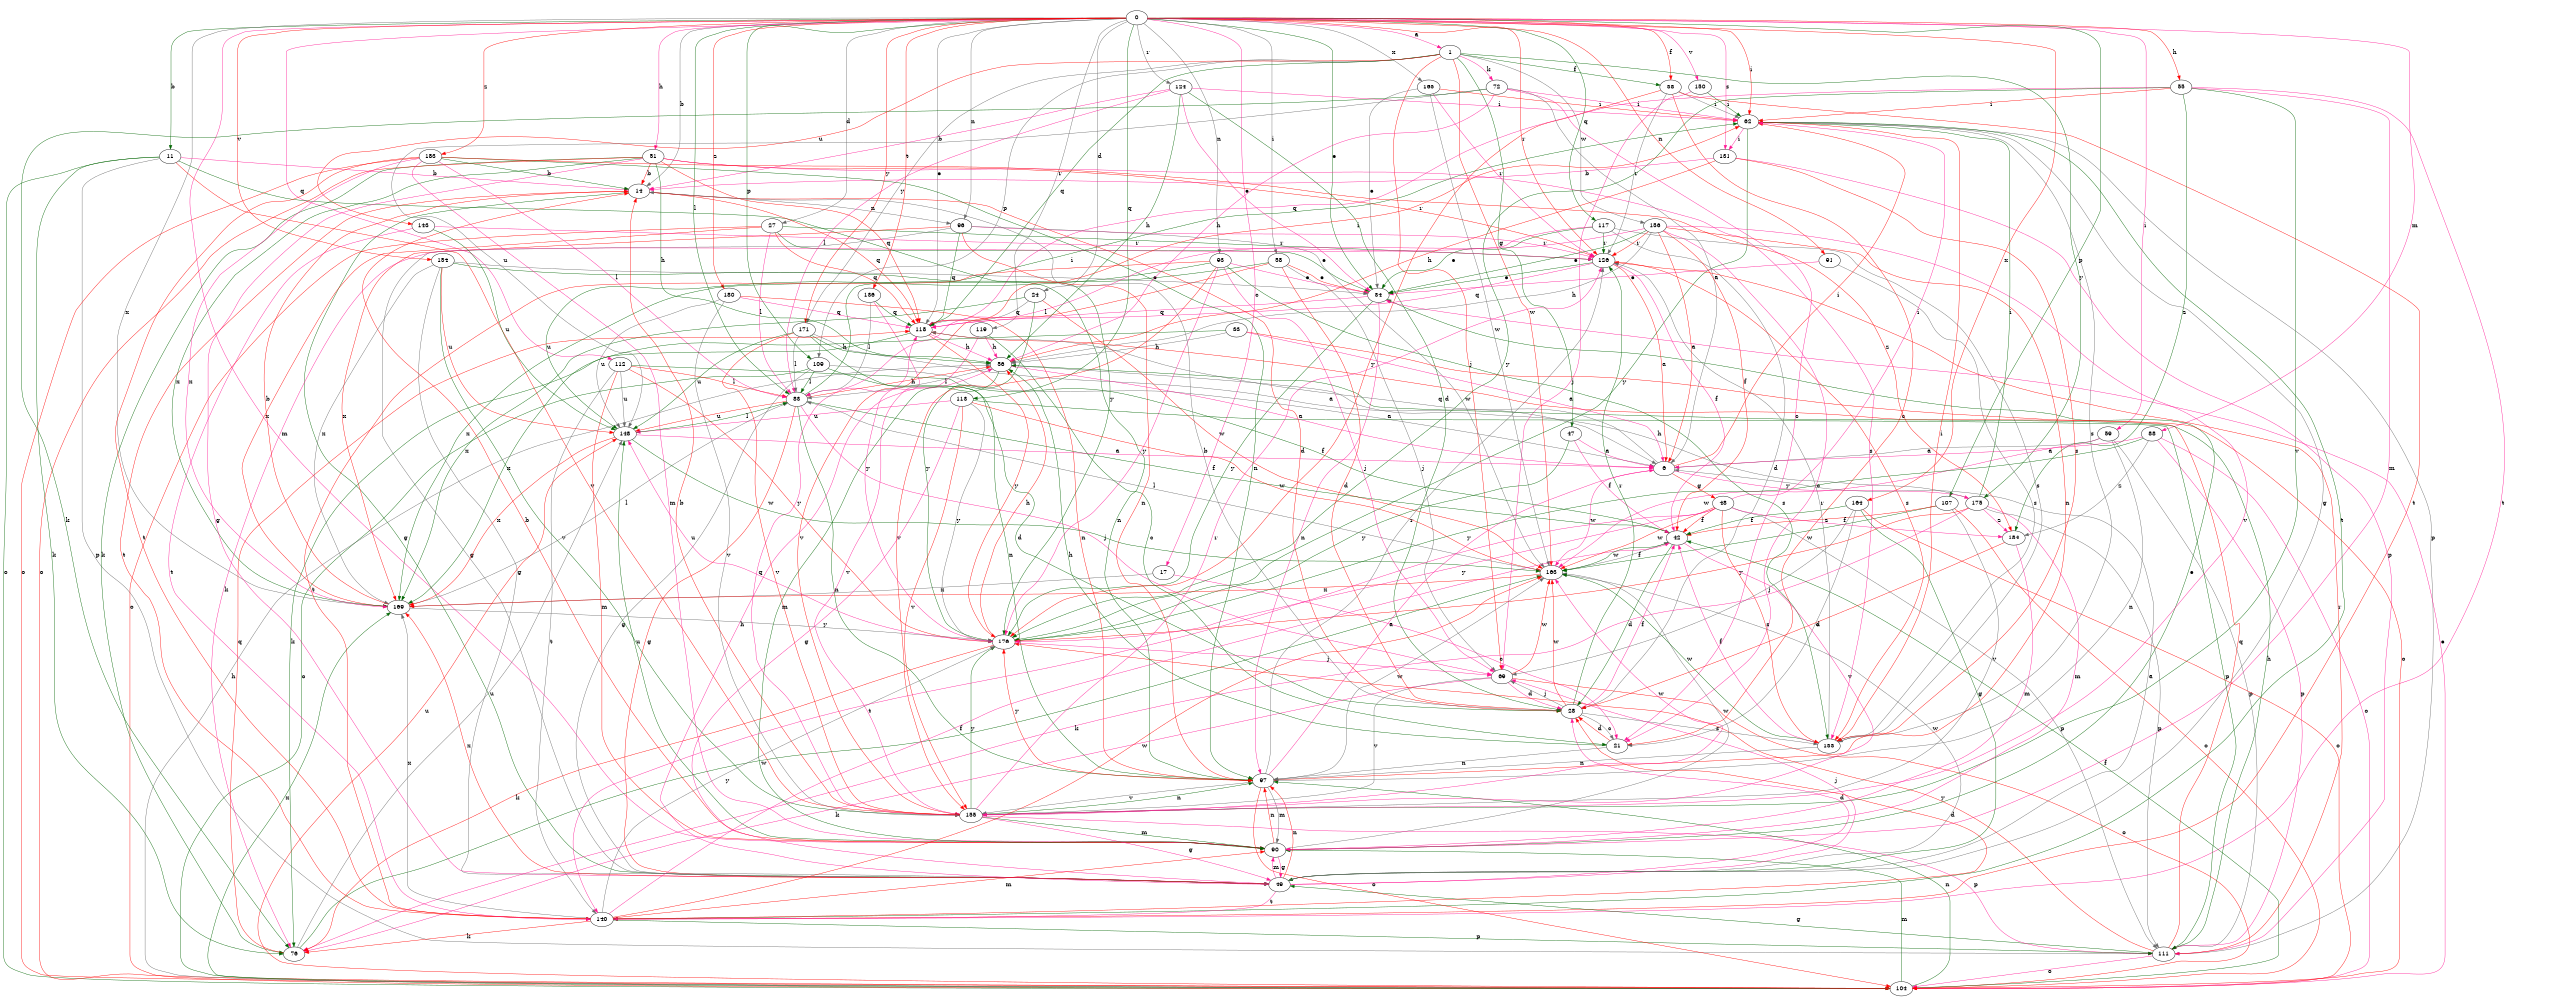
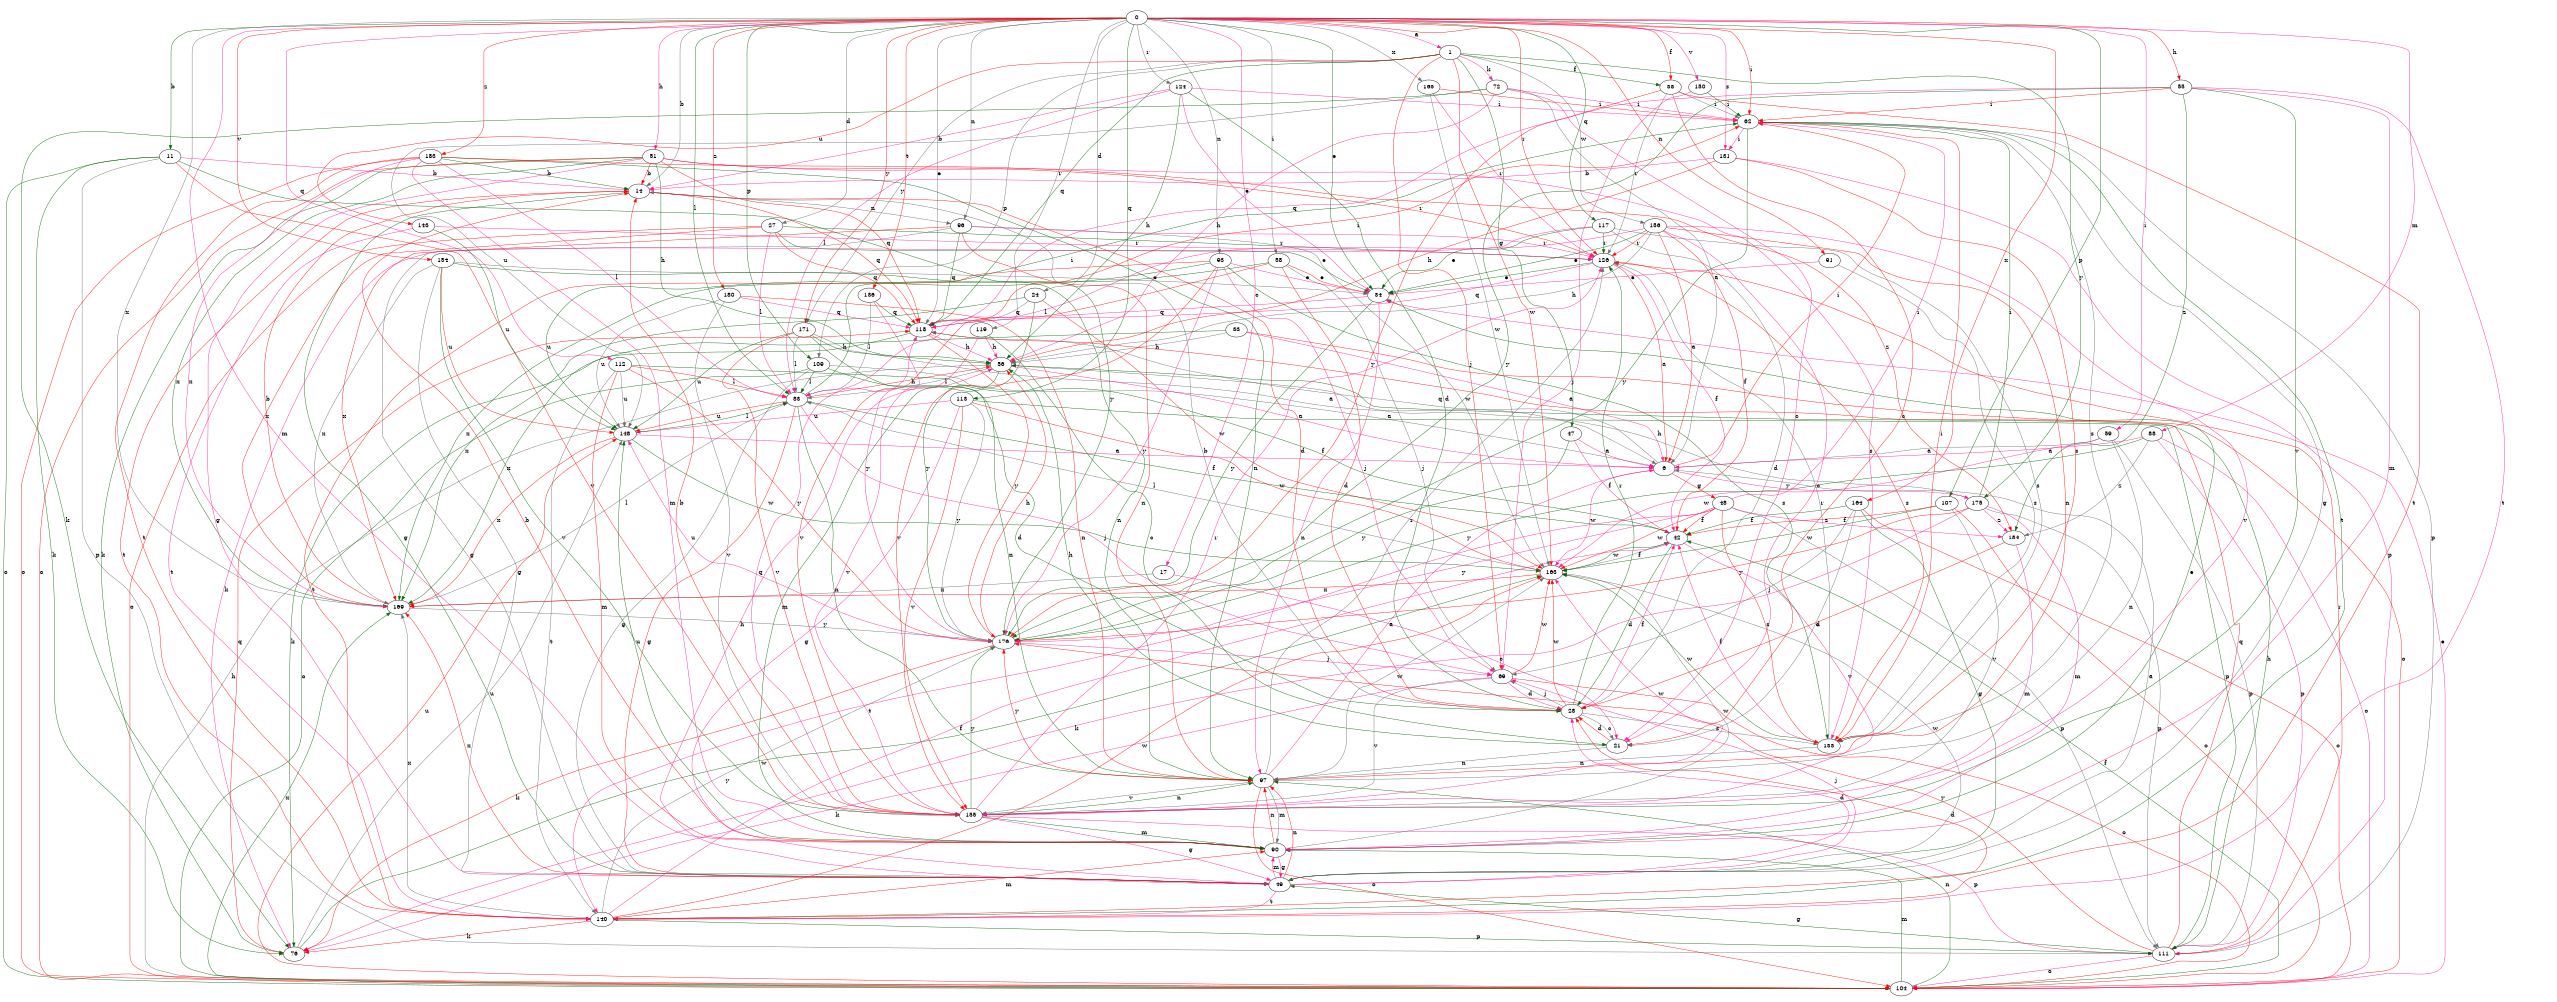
  strict digraph {
    edge [color=red]
    0
    1
    11
    14
    17
    24
    27
    34
    38
    51
    55
    58
    59
    62
    83
    88
    90
    91
    93
    96
    107
    109
    112
    113
    117
    119
    124
    126
    131
    136
    150
    154
    164
    165
    169
    171
    180
    183
    118
    47
    69
    72
    143
    156
    163
    175
    76
    104
    111
    155
    176
    28
    49
    140
    21
    33
    6
    56
    97
    133
    184
    42
    148
    48
    0 -> 1 [color=deeppink label=a]
    0 -> 11 [color=darkgreen label=b]
    0 -> 14 [color=gray40 label=b]
    0 -> 17 [color=deeppink label=c]
    0 -> 24 [color=gray40 label=d]
    0 -> 27 [color=gray40 label=d]
    0 -> 34 [color=darkgreen label=e]
    0 -> 38 [label=f]
    0 -> 51 [color=deeppink label=h]
    0 -> 55 [label=h]
    0 -> 58 [color=gray40 label=i]
    0 -> 59 [color=deeppink label=i]
    0 -> 62 [label=i]
    0 -> 83 [color=darkgreen label=l]
    0 -> 88 [color=deeppink label=m]
    0 -> 90 [color=deeppink label=m]
    0 -> 91 [label=n]
    0 -> 93 [color=gray40 label=n]
    0 -> 96 [color=gray40 label=n]
    0 -> 107 [color=darkgreen label=p]
    0 -> 109 [color=darkgreen label=p]
    0 -> 112 [color=deeppink label=q]
    0 -> 113 [color=darkgreen label=q]
    0 -> 117 [color=darkgreen label=q]
    0 -> 119 [color=gray40 label=r]
    0 -> 124 [color=gray40 label=r]
    0 -> 126 [label=r]
    0 -> 131 [color=deeppink label=s]
    0 -> 136 [label=t]
    0 -> 150 [color=deeppink label=v]
    0 -> 154 [label=v]
    0 -> 164 [label=x]
    0 -> 165 [color=gray40 label=x]
    0 -> 169 [color=gray40 label=x]
    0 -> 171 [label=y]
    0 -> 180 [label=z]
    0 -> 183 [label=z]
    0 -> 118 [color=gray40 label=e]
    1 -> 38 [color=darkgreen label=f]
    1 -> 109 [color=gray40 label=p]
    1 -> 171 [color=gray40 label=y]
    1 -> 118 [color=darkgreen label=q]
    1 -> 47 [color=darkgreen label=g]
    1 -> 69 [label=j]
    1 -> 72 [color=deeppink label=k]
    1 -> 143 [label=u]
    1 -> 156 [color=gray40 label=w]
    1 -> 163 [label=w]
    1 -> 175 [color=darkgreen label=y]
    11 -> 14 [color=deeppink label=b]
    11 -> 76 [color=darkgreen label=k]
    11 -> 104 [color=darkgreen label=o]
    11 -> 111 [color=gray40 label=p]
    11 -> 155 [label=v]
    11 -> 176 [color=darkgreen label=y]
    14 -> 96 [color=gray40 label=n]
    14 -> 118 [label=q]
    14 -> 28 [label=d]
    14 -> 49 [color=darkgreen label=g]
    14 -> 140 [label=t]
    17 -> 169 [color=gray40 label=x]
    17 -> 21 [color=deeppink label=c]
    24 -> 169 [color=darkgreen label=x]
    24 -> 118 [color=gray40 label=q]
    24 -> 163 [label=w]
    24 -> 176 [color=darkgreen label=y]
    27 -> 34 [color=darkgreen label=e]
    27 -> 83 [color=deeppink label=l]
    27 -> 126 [color=darkgreen label=r]
    27 -> 169 [label=x]
    27 -> 118 [label=q]
    27 -> 104 [label=o]
    34 -> 118 [color=deeppink label=q]
    34 -> 176 [color=darkgreen label=y]
    34 -> 97 [color=deeppink label=n]
    38 -> 62 [color=gray40 label=i]
    38 -> 126 [color=gray40 label=r]
    38 -> 176 [label=y]
    38 -> 140 [label=t]
    38 -> 21 [label=c]
    51 -> 14 [label=b]
    51 -> 126 [label=r]
    51 -> 169 [color=darkgreen label=x]
    51 -> 118 [label=q]
    51 -> 76 [color=darkgreen label=k]
    51 -> 104 [label=o]
    51 -> 49 [color=deeppink label=g]
    51 -> 56 [color=darkgreen label=h]
    51 -> 133 [color=deeppink label=s]
    55 -> 62 [label=i]
    55 -> 90 [color=deeppink label=m]
    55 -> 118 [color=deeppink label=q]
    55 -> 155 [color=darkgreen label=v]
    55 -> 176 [color=darkgreen label=y]
    55 -> 140 [color=deeppink label=t]
    55 -> 184 [color=darkgreen label=z]
    58 -> 34 [label=e]
    58 -> 169 [color=darkgreen label=x]
    58 -> 69 [color=gray40 label=j]
    58 -> 155 [label=v]
    58 -> 28 [label=d]
    59 -> 163 [color=deeppink label=w]
    59 -> 111 [color=gray40 label=p]
    59 -> 6 [color=gray40 label=a]
    59 -> 97 [color=gray40 label=n]
    62 -> 131 [color=deeppink label=i]
    62 -> 111 [color=gray40 label=p]
    62 -> 176 [color=darkgreen label=y]
    62 -> 49 [color=gray40 label=g]
    62 -> 140 [color=darkgreen label=t]
    62 -> 133 [color=gray40 label=s]
    83 -> 62 [color=darkgreen label=i]
    83 -> 69 [color=deeppink label=j]
    83 -> 49 [label=g]
    83 -> 56 [label=h]
    83 -> 97 [color=darkgreen label=n]
    83 -> 42 [color=darkgreen label=f]
    83 -> 148 [label=u]
    88 -> 104 [color=deeppink label=o]
    88 -> 111 [color=deeppink label=p]
    88 -> 176 [color=darkgreen label=y]
    88 -> 6 [color=deeppink label=a]
    88 -> 184 [color=gray40 label=z]
    90 -> 14 [label=b]
    90 -> 34 [color=darkgreen label=e]
    90 -> 163 [color=gray40 label=w]
    90 -> 49 [color=deeppink label=g]
    90 -> 97 [label=n]
    90 -> 148 [color=darkgreen label=u]
    91 -> 34 [color=deeppink label=e]
    91 -> 133 [color=gray40 label=s]
    93 -> 34 [color=deeppink label=e]
    93 -> 69 [color=deeppink label=j]
    93 -> 155 [label=v]
    93 -> 176 [color=deeppink label=y]
    93 -> 140 [label=t]
    93 -> 133 [color=darkgreen label=s]
    93 -> 148 [color=darkgreen label=u]
    96 -> 126 [color=deeppink label=r]
    96 -> 169 [label=x]
    96 -> 118 [color=darkgreen label=q]
    96 -> 163 [color=gray40 label=w]
    96 -> 49 [color=gray40 label=g]
    96 -> 97 [label=n]
    107 -> 163 [color=darkgreen label=w]
    107 -> 104 [label=o]
    107 -> 155 [color=gray40 label=v]
    107 -> 42 [label=f]
    109 -> 83 [color=darkgreen label=l]
    109 -> 104 [color=darkgreen label=o]
    109 -> 28 [color=darkgreen label=d]
    109 -> 49 [color=gray40 label=g]
    109 -> 6 [color=gray40 label=a]
    112 -> 83 [label=l]
    112 -> 90 [label=m]
    112 -> 176 [label=y]
    112 -> 140 [color=gray40 label=t]
    112 -> 42 [color=darkgreen label=f]
    112 -> 148 [color=gray40 label=u]
    113 -> 163 [label=w]
    113 -> 111 [color=darkgreen label=p]
    113 -> 155 [label=v]
    113 -> 176 [color=gray40 label=y]
    113 -> 49 [color=deeppink label=g]
    113 -> 148 [color=deeppink label=u]
    117 -> 34 [color=darkgreen label=e]
    117 -> 126 [color=darkgreen label=r]
    117 -> 76 [color=deeppink label=k]
    117 -> 28 [color=gray40 label=d]
    117 -> 133 [color=gray40 label=s]
    119 -> 155 [color=deeppink label=v]
    119 -> 21 [color=darkgreen label=c]
    119 -> 56 [color=deeppink label=h]
    124 -> 14 [color=deeppink label=b]
    124 -> 34 [color=deeppink label=e]
    124 -> 62 [color=deeppink label=i]
    124 -> 83 [color=deeppink label=l]
    124 -> 28 [color=darkgreen label=d]
    124 -> 56 [color=darkgreen label=h]
    126 -> 34 [color=darkgreen label=e]
    126 -> 118 [color=deeppink label=q]
    126 -> 6 [label=a]
    126 -> 133 [label=s]
    126 -> 42 [color=deeppink label=f]
    131 -> 14 [color=deeppink label=b]
    131 -> 111 [color=deeppink label=p]
    131 -> 56 [label=h]
    131 -> 133 [label=s]
    136 -> 83 [color=gray40 label=l]
    136 -> 118 [color=darkgreen label=q]
    136 -> 176 [color=deeppink label=y]
    150 -> 62 [color=darkgreen label=i]
    150 -> 69 [color=deeppink label=j]
    154 -> 34 [color=gray40 label=e]
    154 -> 169 [color=gray40 label=x]
    154 -> 155 [color=darkgreen label=v]
    154 -> 49 [color=gray40 label=g]
    154 -> 97 [color=darkgreen label=n]
    154 -> 148 [label=u]
    164 -> 69 [color=gray40 label=j]
    164 -> 104 [label=o]
    164 -> 49 [color=darkgreen label=g]
    164 -> 21 [color=gray40 label=c]
    164 -> 42 [color=darkgreen label=f]
-   165 -> 34 [color=gray40 label=e]
    165 -> 62 [label=i]
    165 -> 126 [color=deeppink label=r]
    165 -> 163 [color=gray40 label=w]
    169 -> 14 [label=b]
    169 -> 83 [color=gray40 label=l]
    169 -> 176 [color=gray40 label=y]
    171 -> 83 [color=gray40 label=l]
    171 -> 155 [label=v]
    171 -> 6 [color=gray40 label=a]
    171 -> 56 [color=darkgreen label=h]
    171 -> 97 [color=darkgreen label=n]
    171 -> 148 [color=darkgreen label=u]
    180 -> 118 [color=deeppink label=q]
    180 -> 155 [color=gray40 label=v]
    180 -> 97 [label=n]
    180 -> 148 [color=gray40 label=u]
    183 -> 14 [color=darkgreen label=b]
    183 -> 83 [color=deeppink label=l]
    183 -> 90 [color=deeppink label=m]
    183 -> 169 [color=deeppink label=x]
    183 -> 104 [label=o]
    183 -> 140 [label=t]
    183 -> 97 [color=darkgreen label=n]
    183 -> 184 [label=z]
    118 -> 62 [label=i]
    118 -> 169 [color=darkgreen label=x]
    118 -> 176 [label=y]
    118 -> 56 [color=deeppink label=h]
    47 -> 176 [color=darkgreen label=y]
    47 -> 6 [color=deeppink label=a]
    47 -> 42 [color=deeppink label=f]
    69 -> 163 [label=w]
    69 -> 76 [color=deeppink label=k]
    69 -> 104 [label=o]
    69 -> 155 [color=gray40 label=v]
    69 -> 28 [color=deeppink label=d]
    72 -> 62 [color=deeppink label=i]
    72 -> 76 [color=darkgreen label=k]
    72 -> 21 [color=deeppink label=c]
    72 -> 6 [color=gray40 label=a]
    72 -> 56 [color=deeppink label=h]
    72 -> 148 [color=gray40 label=u]
    143 -> 126 [color=deeppink label=r]
    143 -> 140 [color=deeppink label=t]
    143 -> 148 [color=darkgreen label=u]
    156 -> 34 [color=darkgreen label=e]
    156 -> 83 [color=deeppink label=l]
    156 -> 126 [label=r]
    156 -> 155 [color=deeppink label=v]
    156 -> 21 [color=deeppink label=c]
    156 -> 6 [label=a]
    156 -> 56 [color=gray40 label=h]
    156 -> 97 [label=n]
    156 -> 42 [label=f]
    163 -> 83 [color=gray40 label=l]
    163 -> 169 [label=x]
    163 -> 42 [color=gray40 label=f]
    175 -> 62 [color=darkgreen label=i]
    175 -> 90 [color=deeppink label=m]
    175 -> 76 [color=deeppink label=k]
    175 -> 111 [color=gray40 label=p]
    175 -> 176 [label=y]
    175 -> 56 [color=gray40 label=h]
    175 -> 184 [color=deeppink label=z]
    76 -> 118 [label=q]
    76 -> 163 [color=darkgreen label=w]
    76 -> 148 [color=gray40 label=u]
    104 -> 34 [color=deeppink label=e]
    104 -> 90 [color=darkgreen label=m]
    104 -> 169 [color=darkgreen label=x]
    104 -> 56 [color=gray40 label=h]
    104 -> 97 [color=darkgreen label=n]
    104 -> 42 [color=darkgreen label=f]
    104 -> 148 [label=u]
    111 -> 126 [label=r]
    111 -> 118 [label=q]
    111 -> 104 [color=deeppink label=o]
    111 -> 176 [label=y]
    111 -> 49 [color=darkgreen label=g]
    111 -> 56 [color=darkgreen label=h]
    155 -> 14 [label=b]
    155 -> 90 [color=darkgreen label=m]
    155 -> 126 [color=deeppink label=r]
    155 -> 118 [color=deeppink label=q]
    155 -> 163 [color=deeppink label=w]
    155 -> 111 [color=deeppink label=p]
    155 -> 176 [color=darkgreen label=y]
    155 -> 49 [color=deeppink label=g]
    155 -> 97 [color=darkgreen label=n]
    176 -> 69 [color=deeppink label=j]
    176 -> 76 [label=k]
    176 -> 56 [label=h]
    176 -> 148 [color=deeppink label=u]
    28 -> 14 [color=gray40 label=b]
    28 -> 126 [color=darkgreen label=r]
    28 -> 69 [color=gray40 label=j]
    28 -> 163 [label=w]
    28 -> 21 [color=gray40 label=c]
    28 -> 133 [color=gray40 label=s]
    28 -> 42 [color=deeppink label=f]
    49 -> 90 [color=deeppink label=m]
    49 -> 169 [label=x]
    49 -> 69 [color=deeppink label=j]
    49 -> 163 [color=gray40 label=w]
    49 -> 28 [color=deeppink label=d]
    49 -> 140 [color=deeppink label=t]
    49 -> 6 [color=gray40 label=a]
    49 -> 56 [color=deeppink label=h]
    49 -> 97 [label=n]
    140 -> 90 [label=m]
    140 -> 169 [color=gray40 label=x]
    140 -> 163 [label=w]
    140 -> 76 [label=k]
    140 -> 111 [color=darkgreen label=p]
    140 -> 176 [color=gray40 label=y]
    140 -> 28 [label=d]
    140 -> 42 [color=deeppink label=f]
    21 -> 28 [label=d]
    21 -> 56 [color=darkgreen label=h]
    21 -> 97 [color=gray40 label=n]
    33 -> 76 [color=darkgreen label=k]
    33 -> 104 [label=o]
    33 -> 6 [color=deeppink label=a]
    33 -> 56 [color=gray40 label=h]
    6 -> 62 [label=i]
    6 -> 118 [color=gray40 label=q]
    6 -> 163 [color=deeppink label=w]
    6 -> 175 [color=deeppink label=y]
    6 -> 48 [label=g]
    56 -> 83 [color=gray40 label=l]
    56 -> 90 [color=darkgreen label=m]
    56 -> 6 [color=deeppink label=a]
    97 -> 90 [color=gray40 label=m]
    97 -> 126 [color=gray40 label=r]
    97 -> 163 [color=gray40 label=w]
    97 -> 104 [label=o]
    97 -> 155 [color=gray40 label=v]
    97 -> 176 [label=y]
    97 -> 6 [color=deeppink label=a]
    133 -> 62 [label=i]
    133 -> 126 [color=gray40 label=r]
    133 -> 163 [color=darkgreen label=w]
    133 -> 97 [color=gray40 label=n]
    133 -> 42 [color=deeppink label=f]
    184 -> 90 [color=deeppink label=m]
    184 -> 28 [label=d]
    42 -> 163 [color=darkgreen label=w]
    42 -> 155 [color=deeppink label=v]
    42 -> 28 [color=darkgreen label=d]
    148 -> 83 [color=darkgreen label=l]
    148 -> 169 [label=x]
    148 -> 163 [color=darkgreen label=w]
    148 -> 6 [color=deeppink label=a]
    48 -> 62 [color=deeppink label=i]
    48 -> 163 [label=w]
    48 -> 111 [color=gray40 label=p]
    48 -> 176 [color=deeppink label=y]
    48 -> 140 [color=deeppink label=t]
    48 -> 133 [label=s]
    48 -> 184 [color=deeppink label=z]
    48 -> 42 [label=f]
  }
